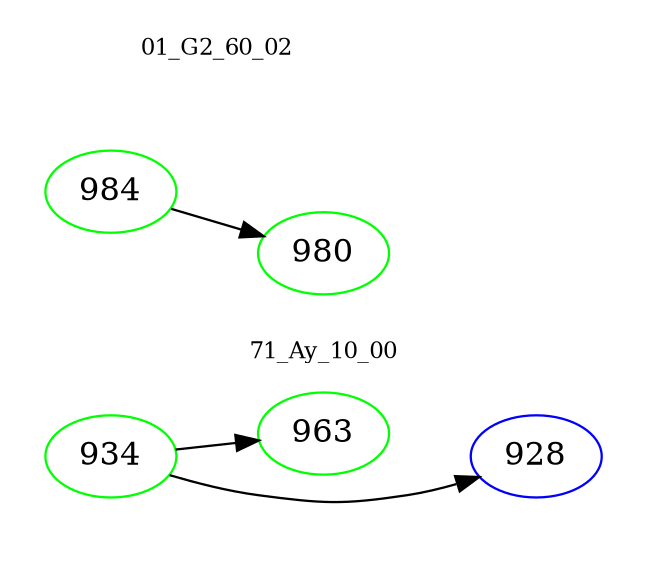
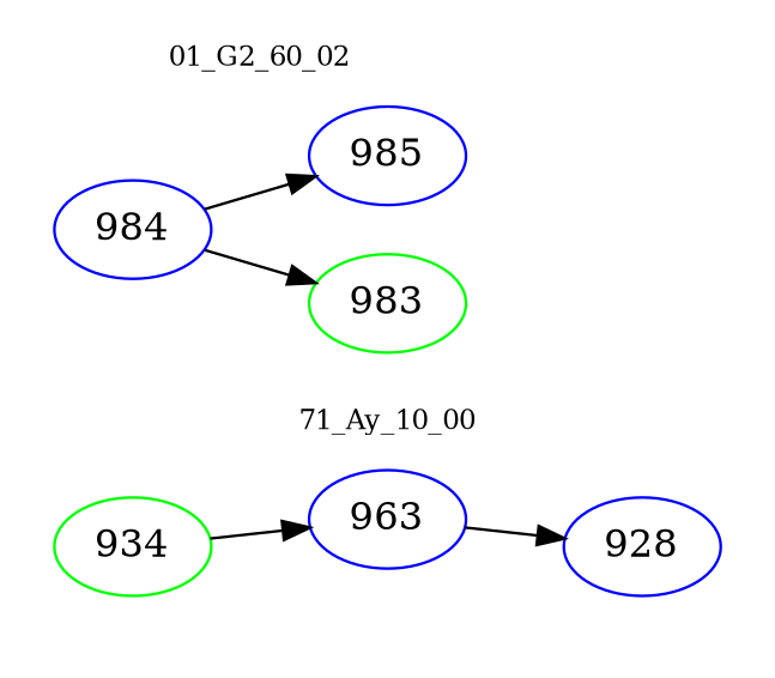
  digraph {
    rankdir=LR
    node [color=green]
    edge [color=black]
    n1 [label=934]
    n2 [color=blue label=928]
-   n3 [label=963]
-   n4 [label=984]
-   n5 [label=980]
+   n3 [color=blue label=963]
+   n4 [color=blue label=984]
+   n5 [label=983]
+   n6 [color=blue label=985]
    subgraph cluster_1 {
      color=white
      fontsize=10
      label="71_Ay_10_00"
      n1
      n2
      n3
    }
    subgraph cluster_2 {
      color=white
      fontsize=10
      label="01_G2_60_02"
      n4
      n5
+     n6
    }
-   n1 -> n2
+   n3 -> n2
    n1 -> n3
    n4 -> n5
+   n4 -> n6
  }
